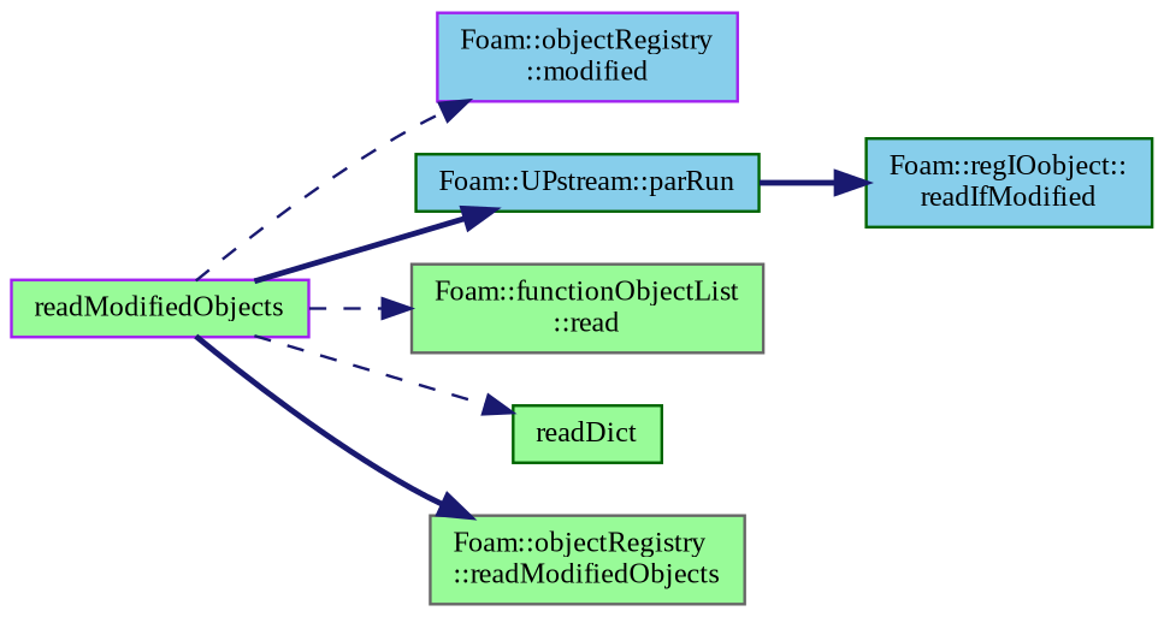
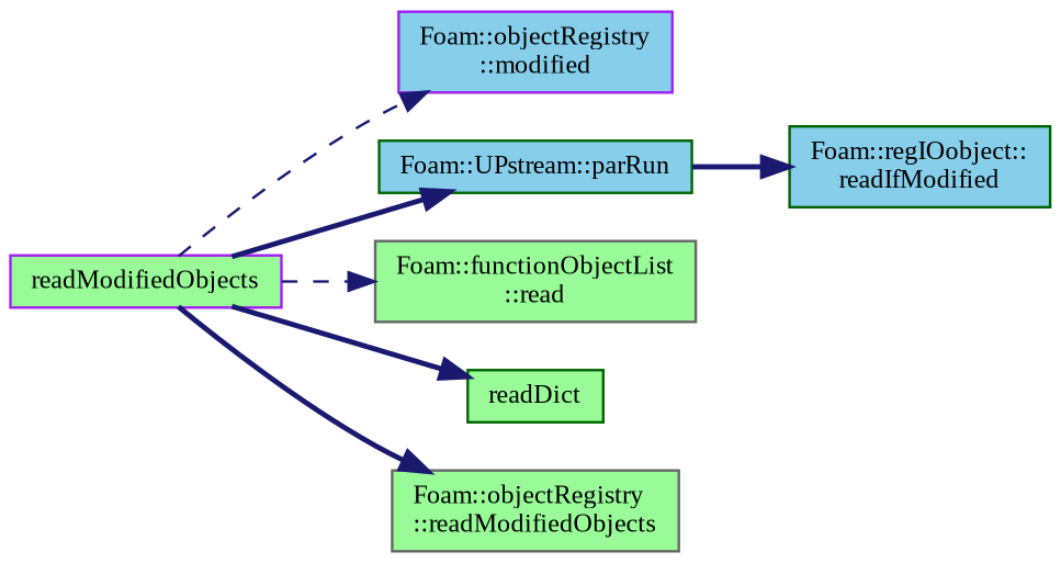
  digraph {
    fontname="Liberation Serif"
    rankdir=LR
    node [color=darkgreen fillcolor=palegreen fontname="Liberation Serif" fontsize=10 shape=record style=filled]
    edge [color=midnightblue fontname="Liberation Serif" fontsize=10 labelfontname=Helvetica labelfontsize=10 style=dashed]
    n1 [color=purple fontcolor=black height=0.2 label=readModifiedObjects width=0.4]
    n2 [color=purple fillcolor=skyblue height=0.2 label="Foam::objectRegistry\l::modified" width=0.4]
    n3 [fillcolor=skyblue height=0.2 label="Foam::UPstream::parRun" width=0.4]
    n4 [color=gray40 height=0.2 label="Foam::functionObjectList\l::read" width=0.4]
    n5 [height=0.2 label=readDict width=0.4]
    n6 [color=gray40 height=0.2 label="Foam::objectRegistry\l::readModifiedObjects" width=0.4]
    n7 [fillcolor=skyblue height=0.2 label="Foam::regIOobject::\lreadIfModified" width=0.4]
    n1 -> n2
    n1 -> n3 [style=bold]
    n1 -> n4
-   n1 -> n5
+   n1 -> n5 [style=bold]
    n1 -> n6 [style=bold]
    n3 -> n7 [style=bold]
  }
